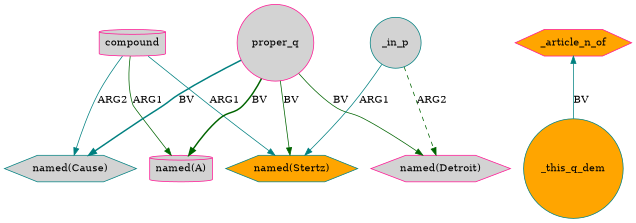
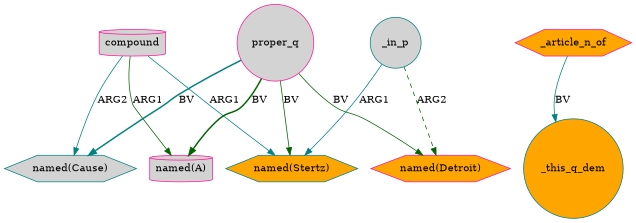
  digraph {
    node [color=deeppink fillcolor=lightgrey shape=hexagon style=filled]
    edge [color=darkgreen style=solid]
    compound [shape=cylinder]
    "named(A)" [shape=cylinder]
    "named(Stertz)" [color=teal fillcolor=orange]
    n4 [color=teal label="named(Cause)"]
    proper_q [shape=circle]
-   "named(Detroit)"
+   "named(Detroit)" [fillcolor=orange]
    _in_p [color=teal shape=circle]
    _article_n_of [fillcolor=orange]
    _this_q_dem [color=teal fillcolor=orange shape=circle]
    compound -> "named(A)" [label=ARG1]
    compound -> "named(Stertz)" [color=teal label=ARG1]
    compound -> n4 [color=teal label=ARG2]
    proper_q -> "named(A)" [label=BV style=bold]
    proper_q -> "named(Stertz)" [label=BV]
    proper_q -> n4 [color=teal label=BV style=bold]
    proper_q -> "named(Detroit)" [label=BV]
    _in_p -> "named(Stertz)" [color=teal label=ARG1]
    _in_p -> "named(Detroit)" [label=ARG2 style=dashed]
-   _this_q_dem -> _article_n_of [color=teal label=BV]
+   _article_n_of -> _this_q_dem [color=teal label=BV]
  }
